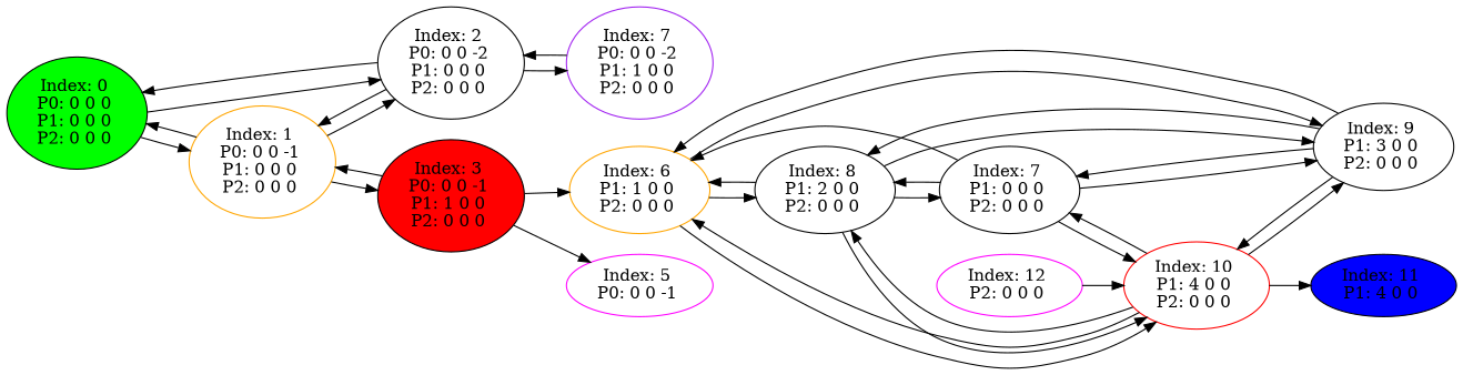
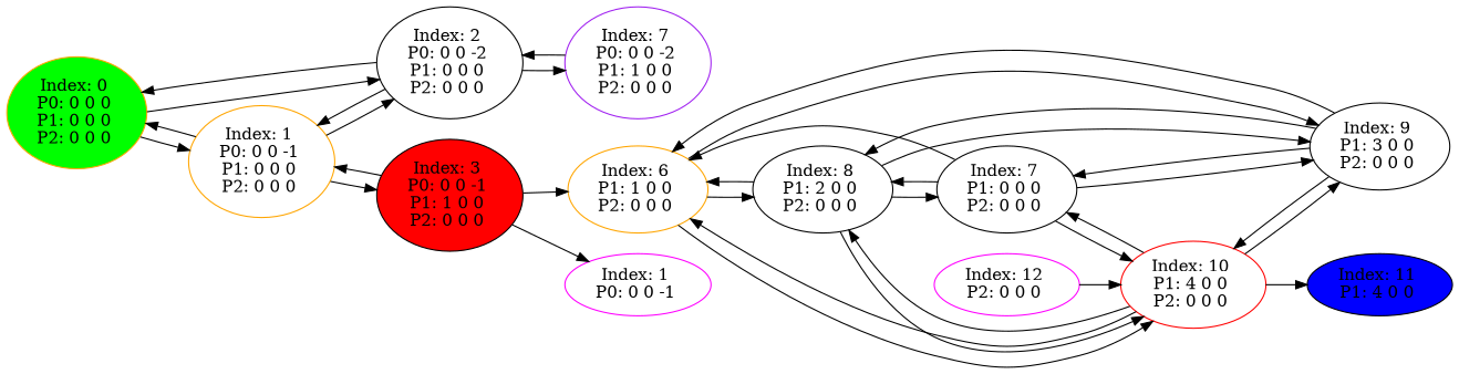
  digraph {
    color=black
    rankdir=LR
-   n1 [fillcolor=green label="Index: 0 \nP0: 0 0 0 \nP1: 0 0 0 \nP2: 0 0 0 \n" style=filled]
+   n1 [fillcolor=green label="Index: 0 \nP0: 0 0 0 \nP1: 0 0 0 \nP2: 0 0 0 \n" style=filled color=orange]
    n2 [color=orange label="Index: 1 \nP0: 0 0 -1 \nP1: 0 0 0 \nP2: 0 0 0 \n"]
    n3 [label="Index: 2 \nP0: 0 0 -2 \nP1: 0 0 0 \nP2: 0 0 0 \n"]
    n4 [fillcolor=red label="Index: 3 \nP0: 0 0 -1 \nP1: 1 0 0 \nP2: 0 0 0 \n" style=filled]
    n5 [color=purple label="Index: 7 \nP0: 0 0 -2 \nP1: 1 0 0 \nP2: 0 0 0 \n"]
-   n6 [color=fuchsia label="Index: 5 \nP0: 0 0 -1 \n"]
+   n6 [color=fuchsia label="Index: 1 \nP0: 0 0 -1 \n"]
    n7 [color=orange label="Index: 6 \nP1: 1 0 0 \nP2: 0 0 0 \n"]
    n8 [label="Index: 8 \nP1: 2 0 0 \nP2: 0 0 0 \n"]
    n9 [label="Index: 9 \nP1: 3 0 0 \nP2: 0 0 0 \n"]
    n10 [color=red label="Index: 10 \nP1: 4 0 0 \nP2: 0 0 0 \n"]
    n11 [label="Index: 7 \nP1: 0 0 0 \nP2: 0 0 0 \n"]
    n12 [fillcolor=blue label="Index: 11 \nP1: 4 0 0 \n" style=filled]
    n13 [color=fuchsia label="Index: 12 \nP2: 0 0 0 \n"]
    n1 -> n2
    n1 -> n3
    n2 -> n1
    n2 -> n3
    n2 -> n4
    n3 -> n1
    n3 -> n2
    n3 -> n5
    n4 -> n2
    n4 -> n6
    n4 -> n7
    n5 -> n3
    n7 -> n8
    n7 -> n9
    n7 -> n10
    n8 -> n7
    n8 -> n9
    n8 -> n10
    n8 -> n11
    n9 -> n7
    n9 -> n8
    n9 -> n10
    n9 -> n11
    n10 -> n7
    n10 -> n8
    n10 -> n9
    n10 -> n11
    n10 -> n12
    n11 -> n7
    n11 -> n8
    n11 -> n9
    n11 -> n10
    n13 -> n10
  }
